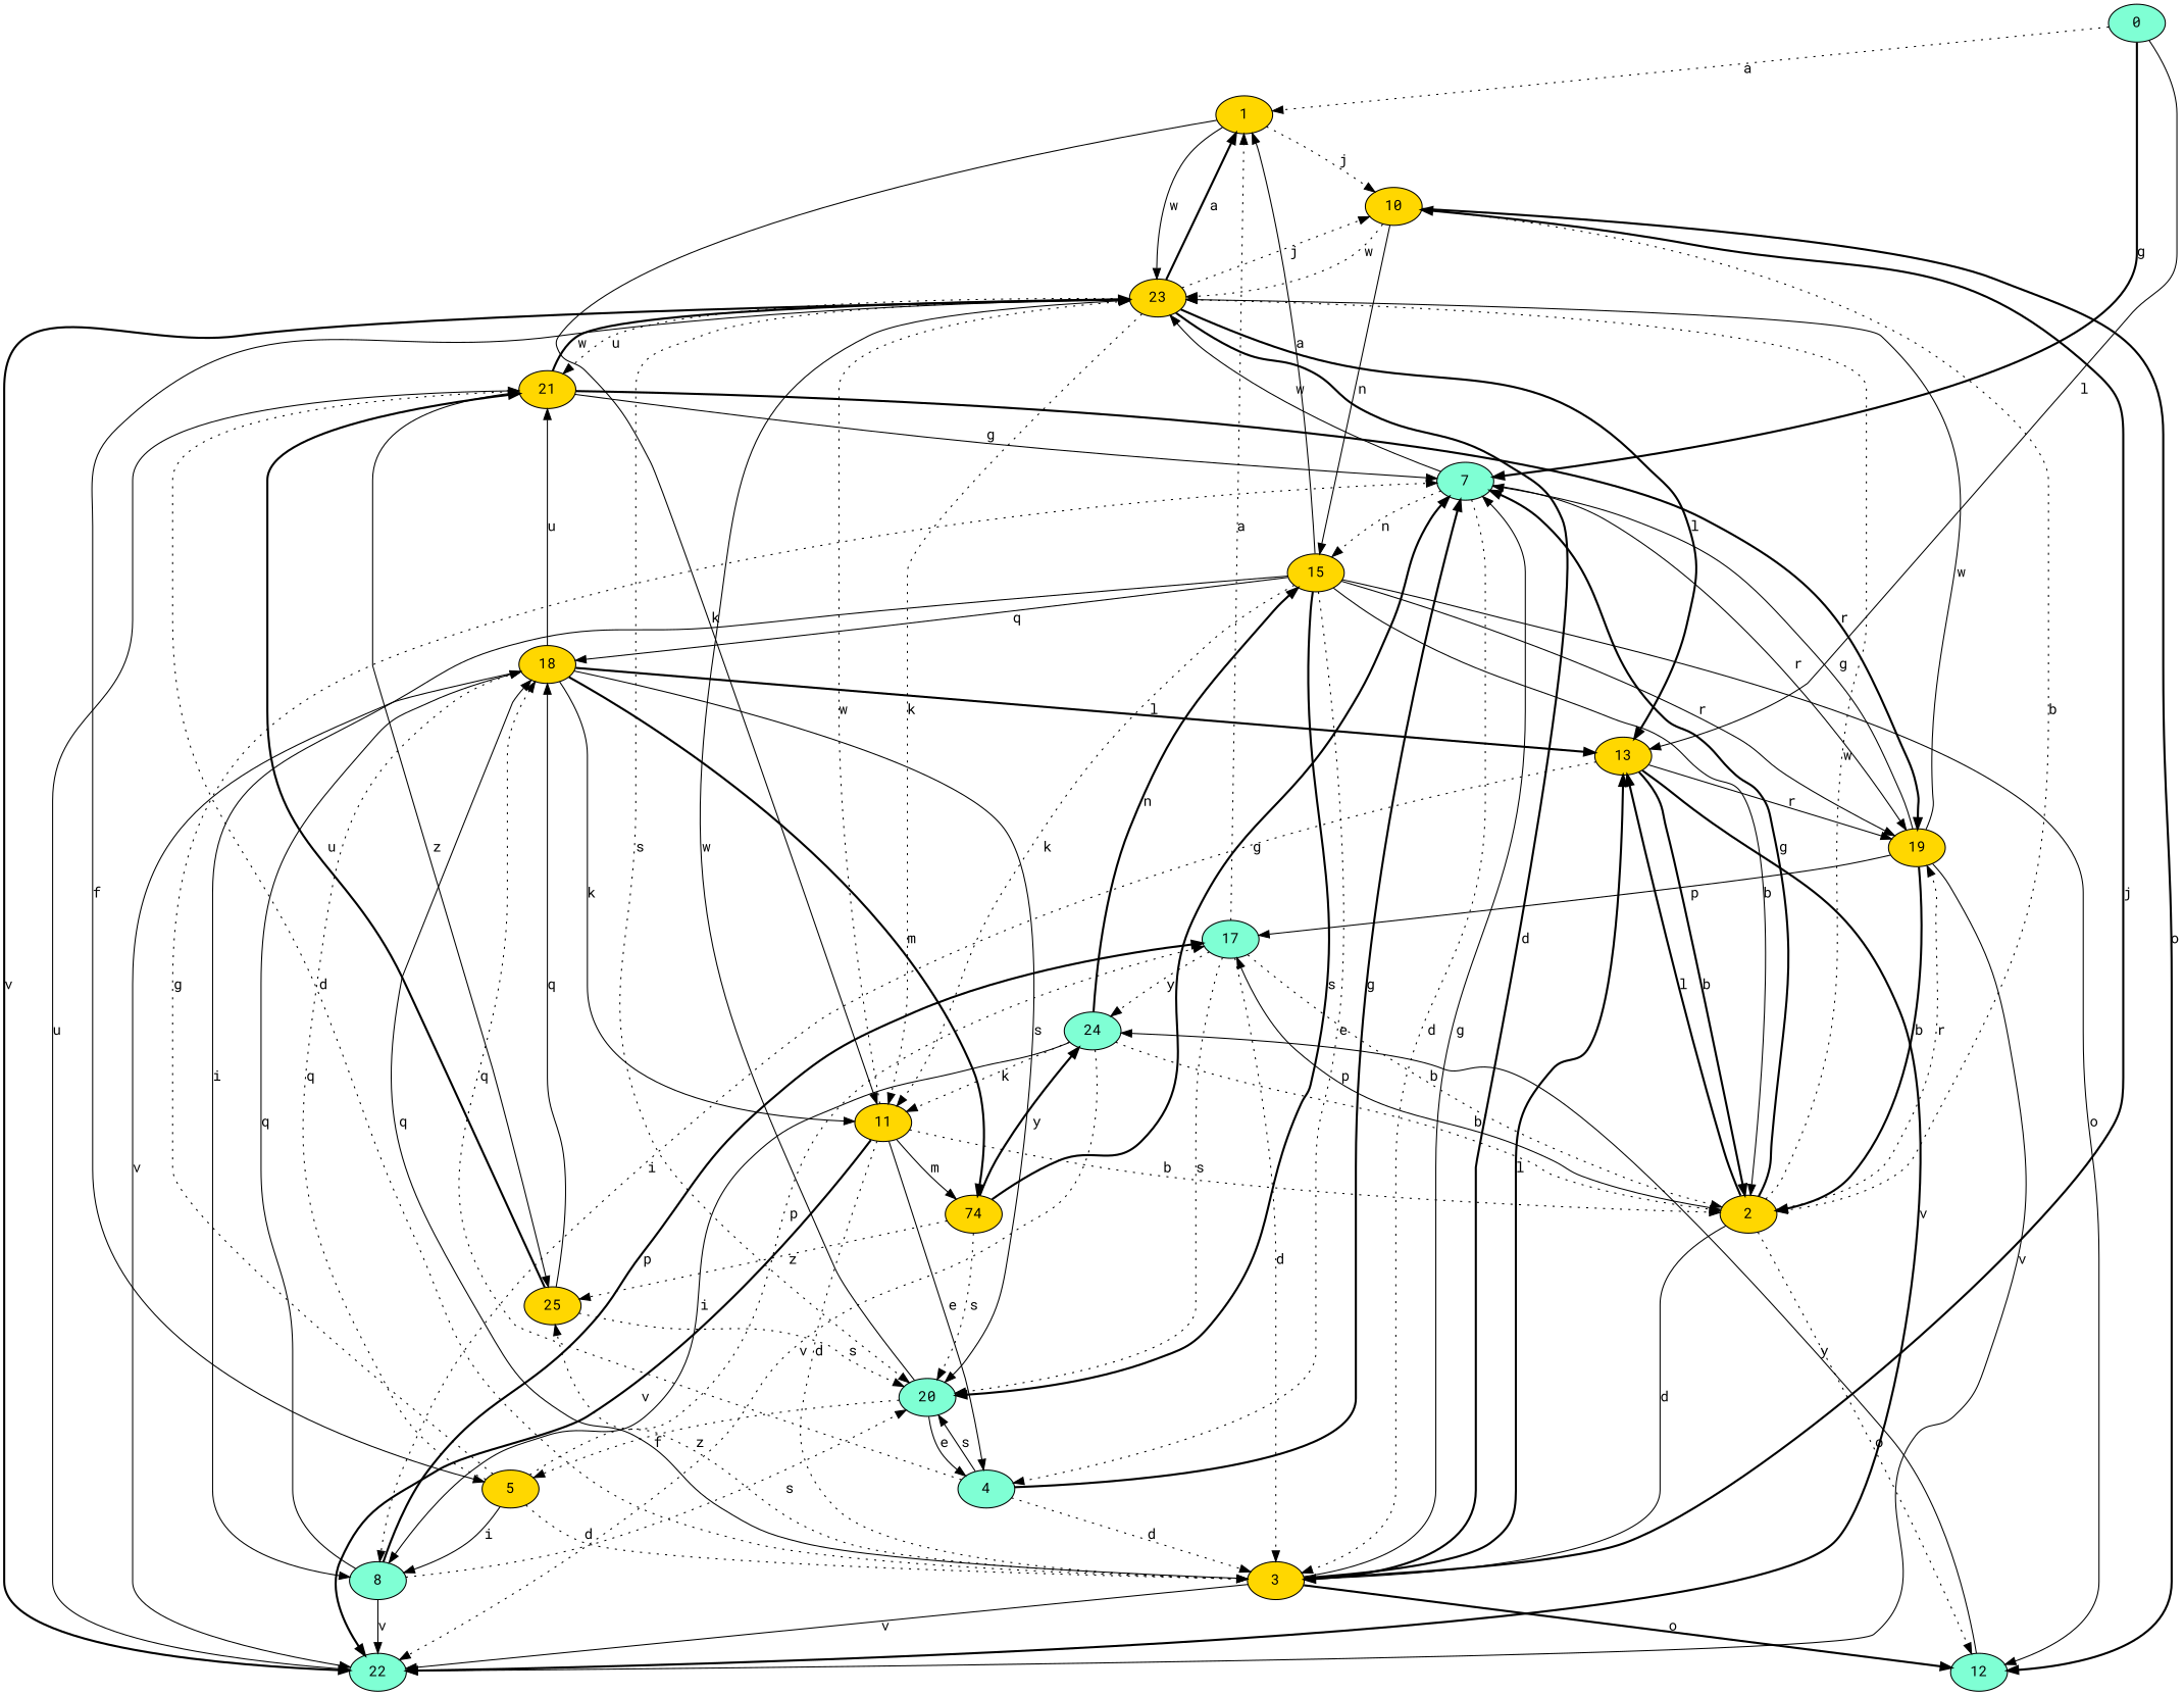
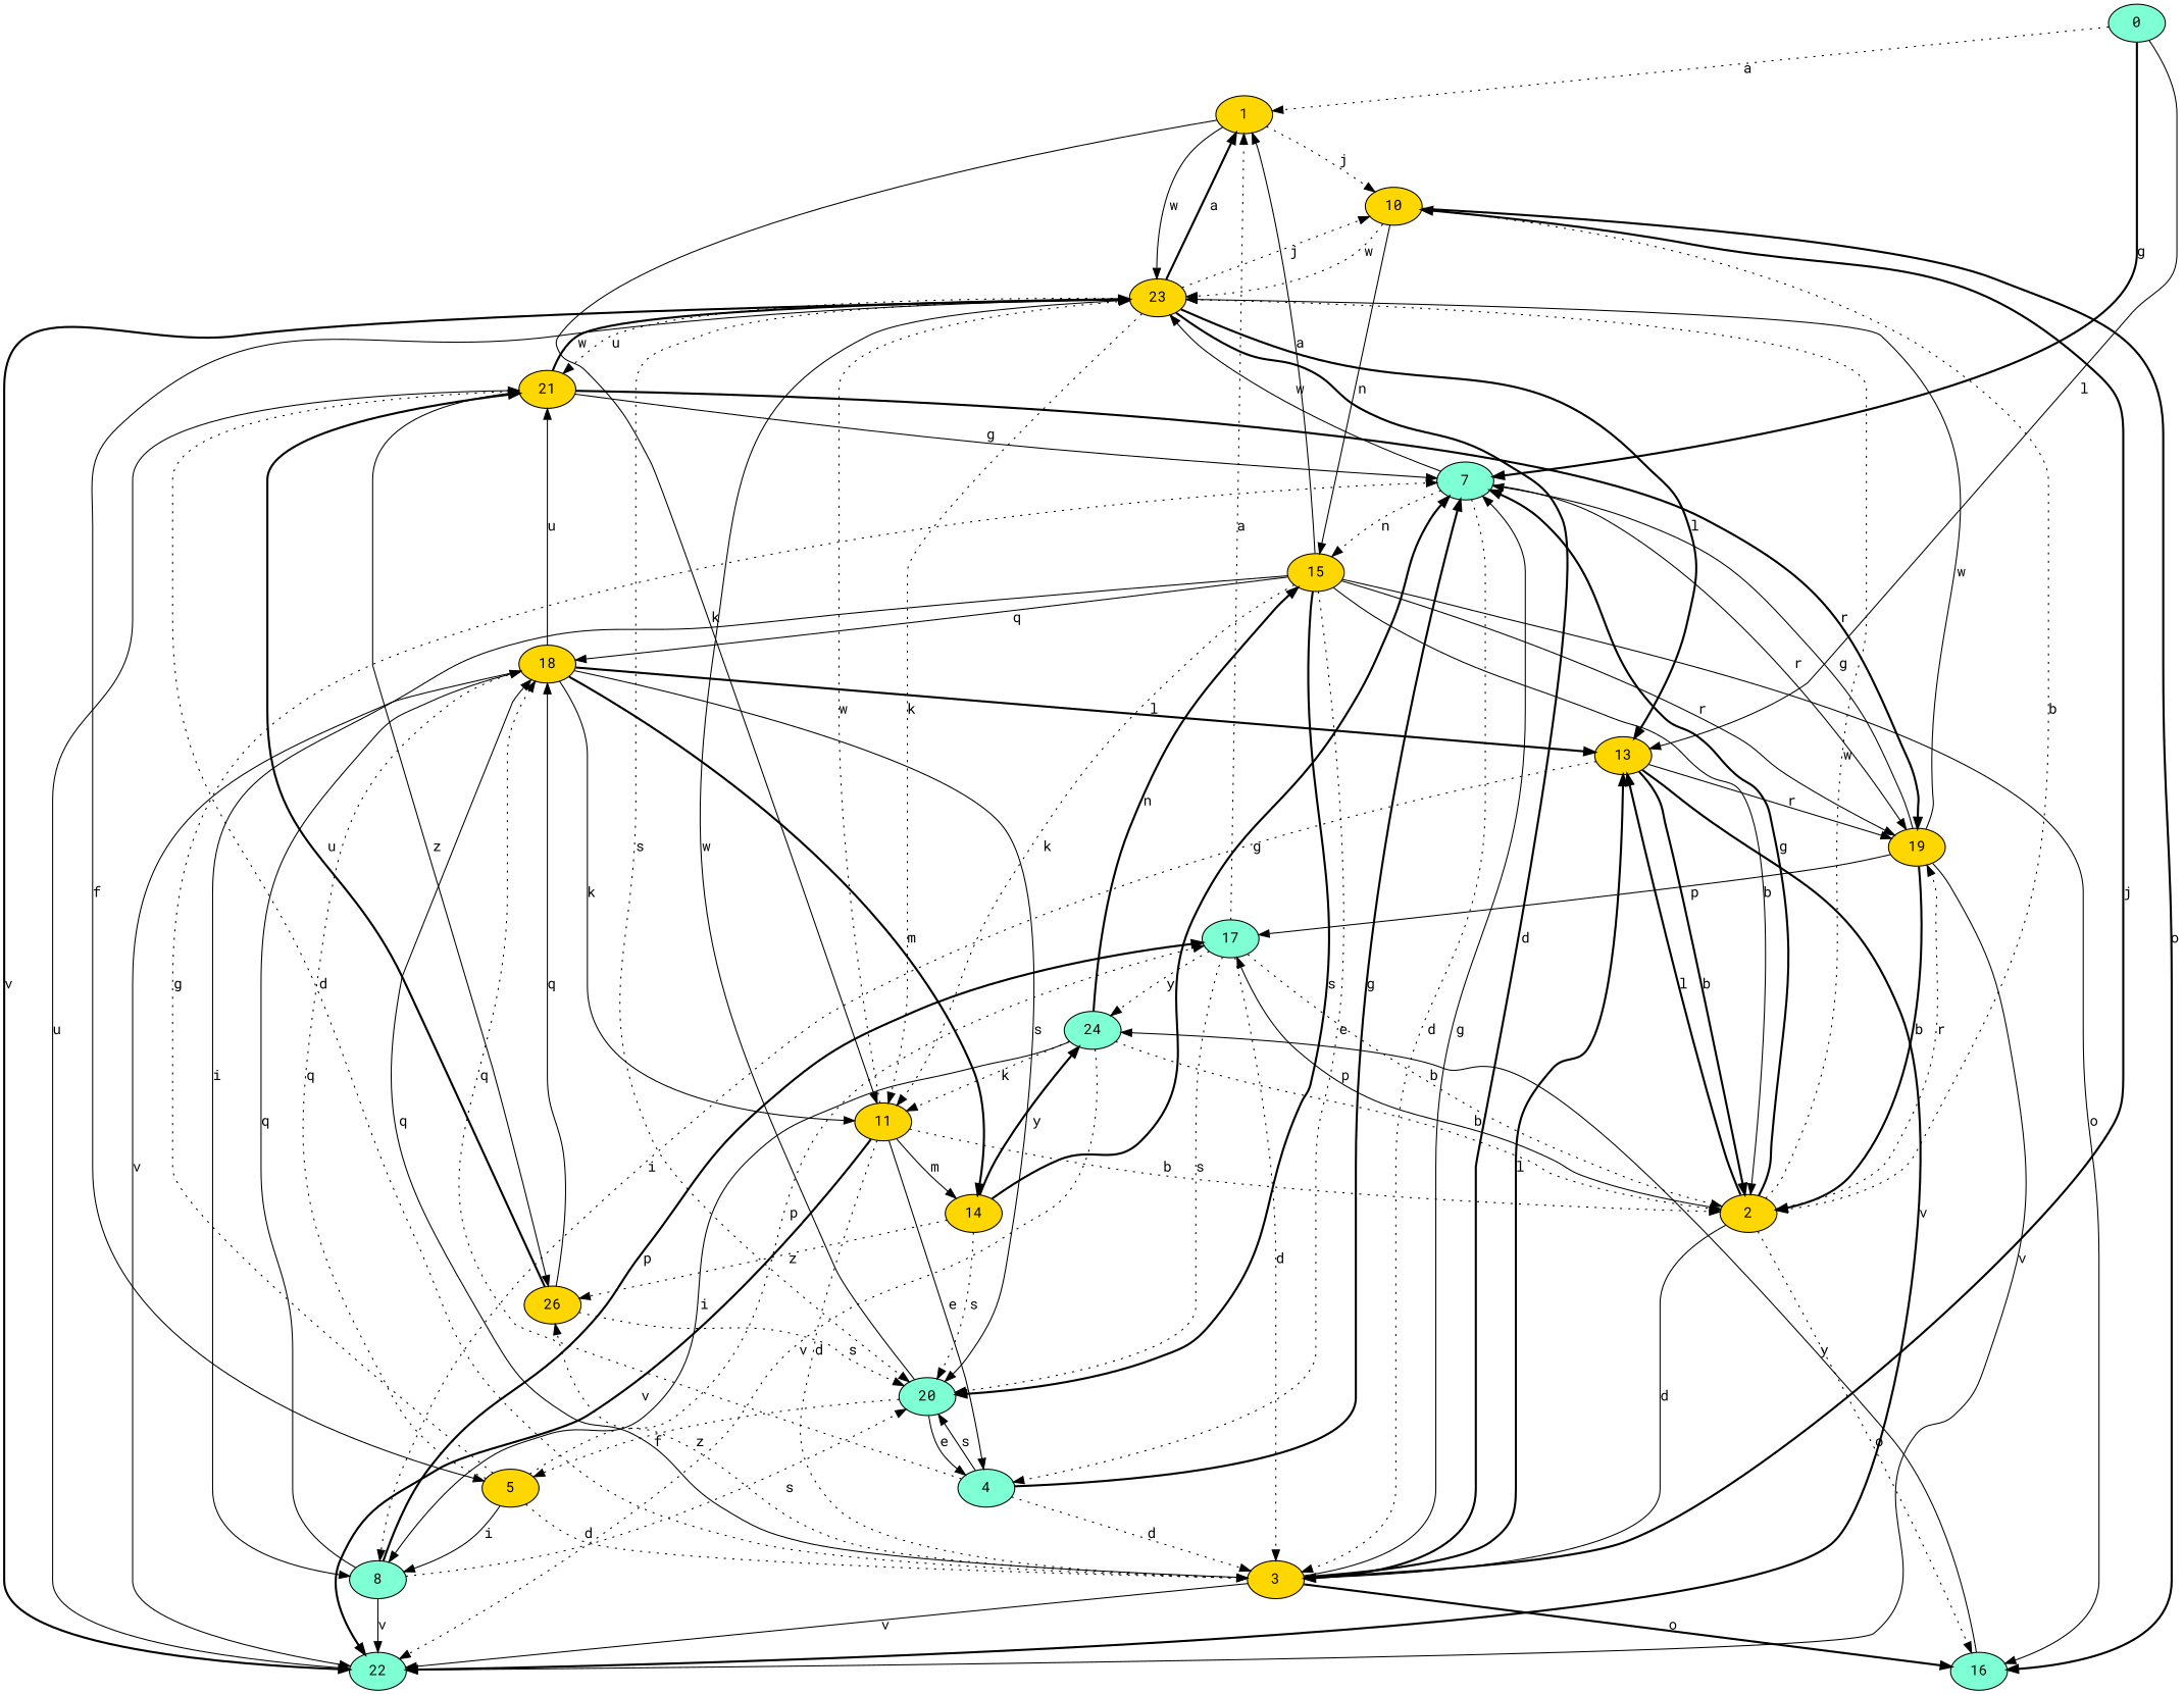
  strict digraph {
    fontname="Roboto Mono"
    node [fillcolor=gold fontname="Roboto Mono" style=filled]
    edge [fontname="Roboto Mono" style=solid]
    0 [fillcolor=aquamarine]
    1
    7 [fillcolor=aquamarine]
    13
    10
    11
    23
    3
    19
    15
    2
    22 [fillcolor=aquamarine]
    8 [fillcolor=aquamarine]
-   16 [fillcolor=aquamarine label=12]
+   16 [fillcolor=aquamarine]
    4 [fillcolor=aquamarine]
-   14 [label=74]
+   14
    20 [fillcolor=aquamarine]
    5
    21
    17 [fillcolor=aquamarine]
    18
-   25
+   25 [label=26]
    24 [fillcolor=aquamarine]
    0 -> 1 [label=a style=dotted]
    0 -> 7 [label=g style=bold]
    0 -> 13 [label=l]
    1 -> 10 [label=j style=dotted]
    1 -> 11 [label=k]
    1 -> 23 [label=w]
    7 -> 23 [label=w]
    7 -> 3 [label=d style=dotted]
    7 -> 19 [label=r]
    7 -> 15 [label=n style=dotted]
    13 -> 19 [label=r]
    13 -> 2 [label=b style=bold]
    13 -> 22 [label=v style=bold]
    13 -> 8 [label=i style=dotted]
    10 -> 23 [label=w style=dotted]
    10 -> 15 [label=n]
    10 -> 2 [label=b style=dotted]
    10 -> 16 [label=o style=bold]
    11 -> 23 [label=w style=dotted]
    11 -> 3 [label=d style=dotted]
    11 -> 2 [label=b style=dotted]
    11 -> 22 [label=v style=bold]
    11 -> 4 [label=e]
    11 -> 14 [label=m]
    23 -> 1 [label=a style=bold]
    23 -> 13 [label=l style=bold]
    23 -> 10 [label=j style=dotted]
    23 -> 11 [label=k style=dotted]
    23 -> 3 [label=d style=bold]
    23 -> 22 [label=v style=bold]
    23 -> 20 [label=s style=dotted]
    23 -> 5 [label=f]
    23 -> 21 [label=u style=dotted]
    3 -> 7 [label=g]
    3 -> 13 [label=l style=bold]
    3 -> 10 [label=j style=bold]
    3 -> 22 [label=v]
    3 -> 16 [label=o style=bold]
    3 -> 18 [label=q]
    3 -> 25 [label=z style=dotted]
    19 -> 7 [label=g]
    19 -> 23 [label=w]
    19 -> 2 [label=b style=bold]
    19 -> 22 [label=v]
    19 -> 17 [label=p]
    15 -> 1 [label=a]
    15 -> 11 [label=k style=dotted]
    15 -> 19 [label=r]
    15 -> 2 [label=b]
    15 -> 8 [label=i]
    15 -> 16 [label=o]
    15 -> 4 [label=e style=dotted]
    15 -> 20 [label=s style=bold]
    15 -> 18 [label=q]
    2 -> 7 [label=g style=bold]
    2 -> 13 [label=l style=bold]
    2 -> 23 [label=w style=dotted]
    2 -> 3 [label=d]
    2 -> 19 [label=r style=dotted]
    2 -> 16 [label=o style=dotted]
    2 -> 17 [label=p]
    22 -> 21 [label=u]
    8 -> 22 [label=v]
    8 -> 20 [label=s style=dotted]
    8 -> 17 [label=p style=bold]
    8 -> 18 [label=q]
    16 -> 24 [label=y]
    4 -> 7 [label=g style=bold]
    4 -> 3 [label=d style=dotted]
    4 -> 20 [label=s]
    4 -> 18 [label=q style=dotted]
    14 -> 7 [label=g style=bold]
    14 -> 20 [label=s style=dotted]
    14 -> 25 [label=z style=dotted]
    14 -> 24 [label=y style=bold]
    20 -> 23 [label=w]
    20 -> 4 [label=e]
    20 -> 5 [label=f style=dotted]
    5 -> 7 [label=g style=dotted]
    5 -> 3 [label=d style=dotted]
    5 -> 8 [label=i]
    5 -> 17 [label=p style=dotted]
    5 -> 18 [label=q style=dotted]
    21 -> 7 [label=g]
    21 -> 23 [label=w style=bold]
    21 -> 3 [label=d style=dotted]
    21 -> 19 [label=r style=bold]
    21 -> 25 [label=z]
    17 -> 1 [label=a style=dotted]
    17 -> 3 [label=d style=dotted]
    17 -> 2 [label=b style=dotted]
    17 -> 20 [label=s style=dotted]
    17 -> 24 [label=y style=dotted]
    18 -> 13 [label=l style=bold]
    18 -> 11 [label=k]
    18 -> 22 [label=v]
    18 -> 14 [label=m style=bold]
    18 -> 20 [label=s]
    18 -> 21 [label=u]
    25 -> 20 [label=s style=dotted]
    25 -> 21 [label=u style=bold]
    25 -> 18 [label=q]
    24 -> 11 [label=k style=dotted]
    24 -> 15 [label=n style=bold]
    24 -> 2 [label=b style=dotted]
    24 -> 22 [label=v style=dotted]
    24 -> 8 [label=i]
  }
